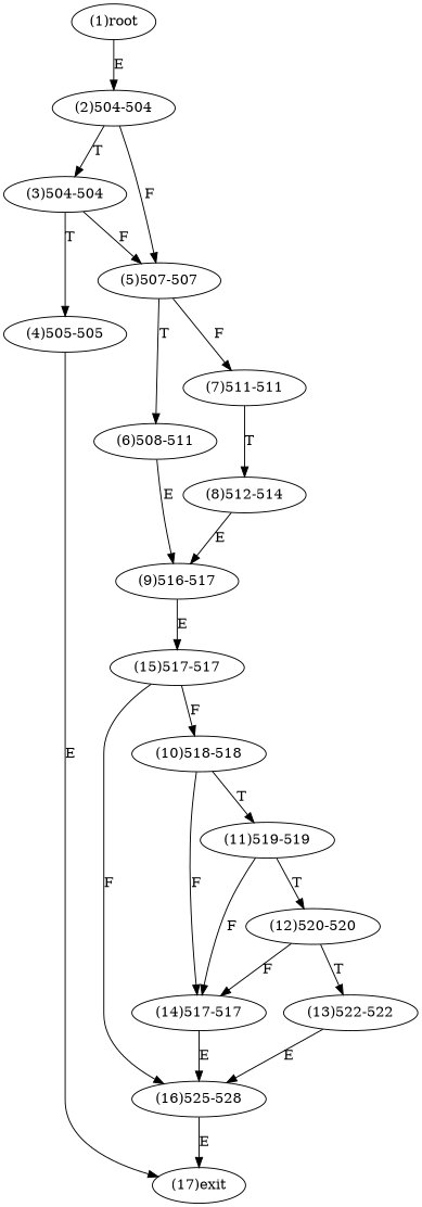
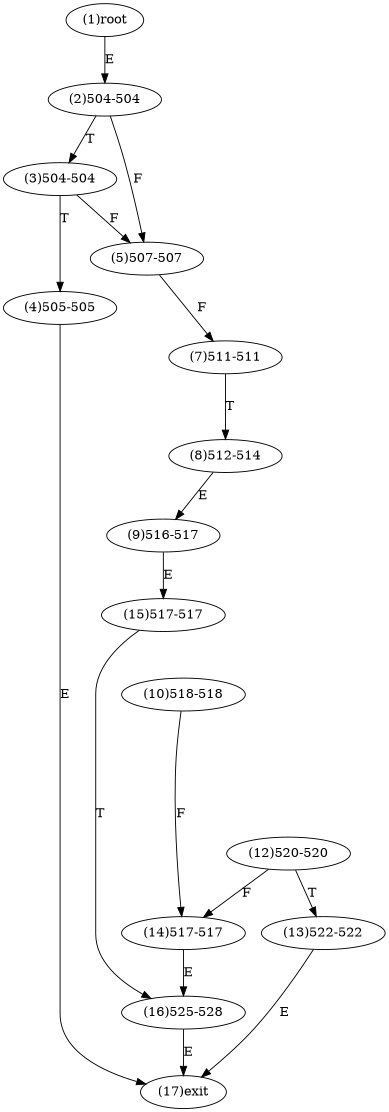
  digraph {
    n1 [label="(1)root"]
    n2 [label="(2)504-504"]
    n3 [label="(3)504-504"]
    n4 [label="(5)507-507"]
    n5 [label="(4)505-505"]
-   n6 [label="(6)508-511"]
    n7 [label="(7)511-511"]
    n8 [label="(17)exit"]
    n9 [label="(9)516-517"]
    n10 [label="(8)512-514"]
    n11 [label="(15)517-517"]
    n12 [label="(10)518-518"]
    n13 [label="(16)525-528"]
-   n14 [label="(11)519-519"]
    n15 [label="(14)517-517"]
    n16 [label="(12)520-520"]
    n17 [label="(13)522-522"]
    n1 -> n2 [label=E]
    n2 -> n3 [label=T]
    n2 -> n4 [label=F]
    n3 -> n4 [label=F]
    n3 -> n5 [label=T]
-   n4 -> n6 [label=T]
    n4 -> n7 [label=F]
    n5 -> n8 [label=E]
-   n6 -> n9 [label=E]
    n7 -> n10 [label=T]
    n9 -> n11 [label=E]
    n10 -> n9 [label=E]
-   n11 -> n12 [label=F]
-   n11 -> n13 [label=F]
-   n12 -> n14 [label=T]
+   n11 -> n13 [label=T]
    n12 -> n15 [label=F]
    n13 -> n8 [label=E]
-   n14 -> n15 [label=F]
-   n14 -> n16 [label=T]
    n15 -> n13 [label=E]
    n16 -> n15 [label=F]
    n16 -> n17 [label=T]
-   n17 -> n13 [label=E]
+   n17 -> n8 [label=E]
  }
